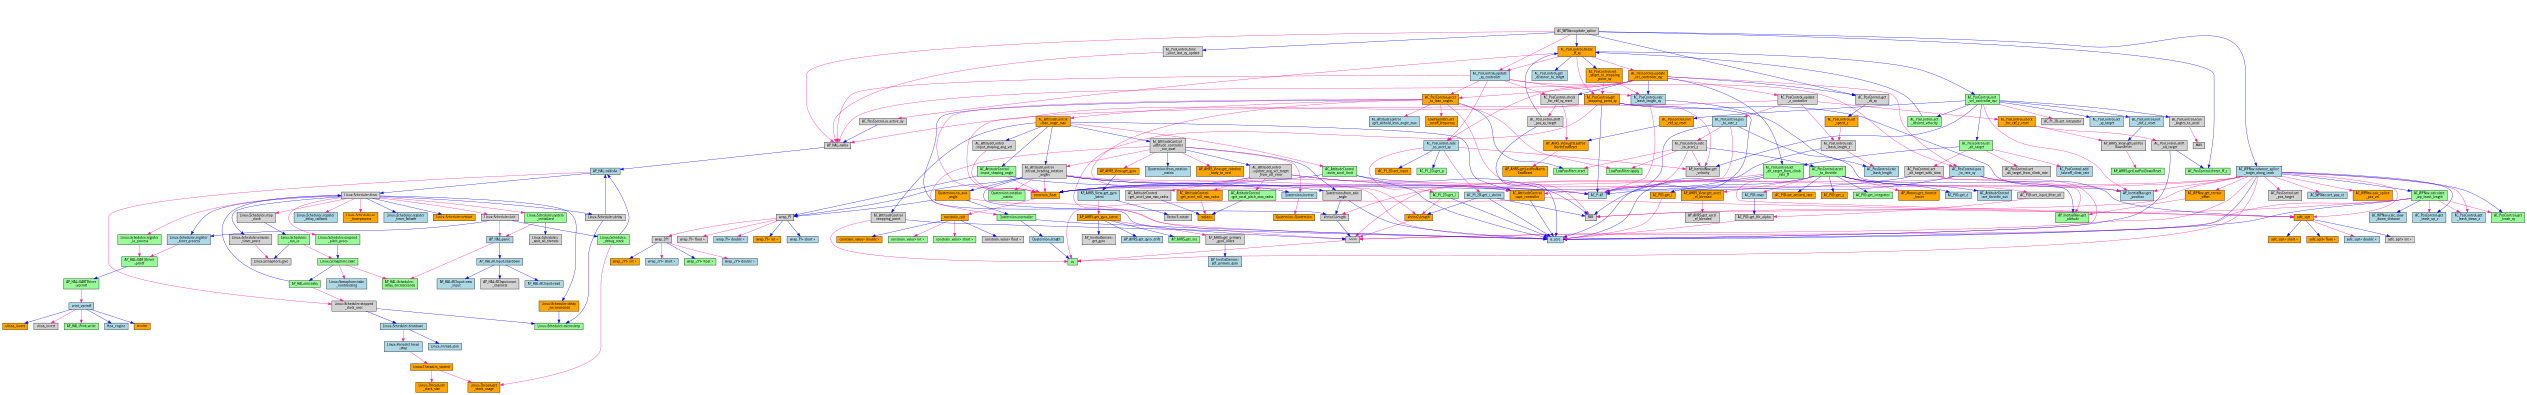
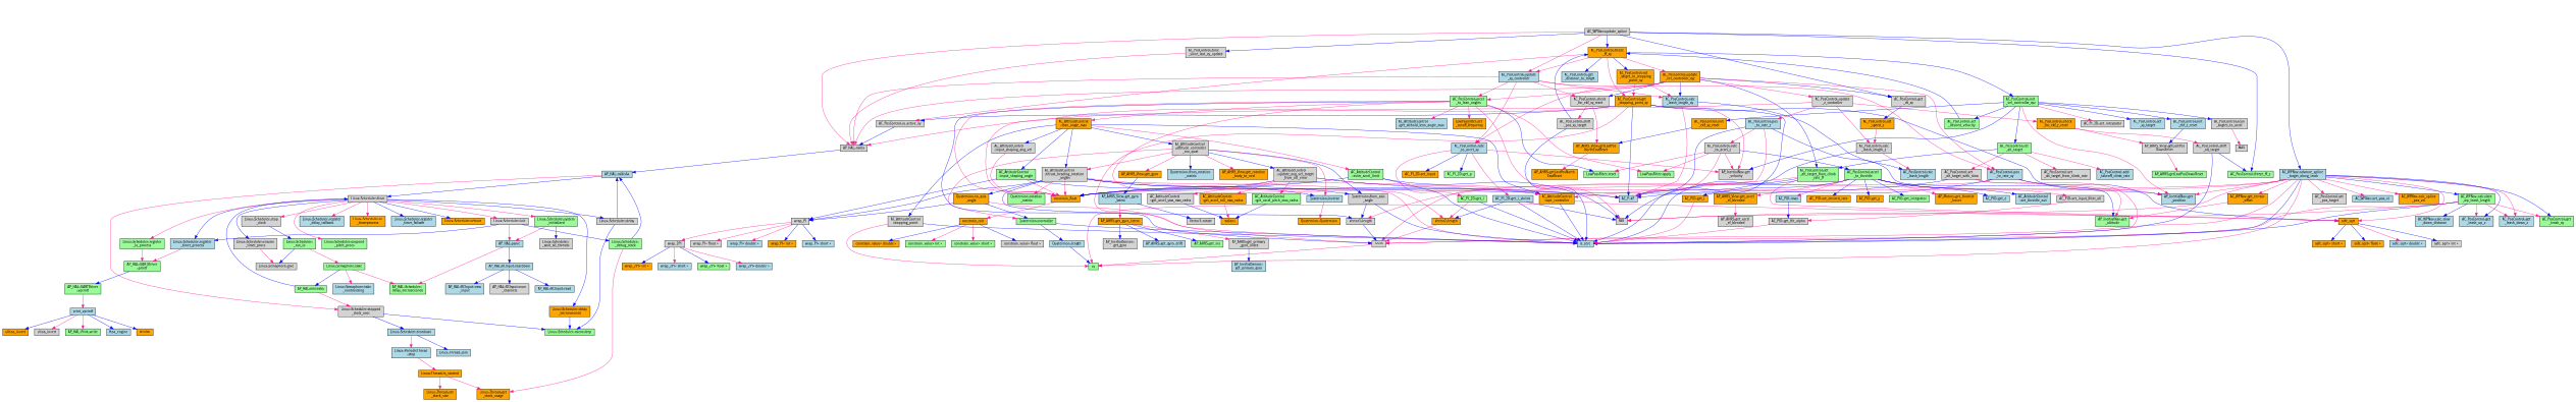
  digraph {
    fontname="Fira Sans"
    rankdir=TB
    node [color=black fillcolor=lightgrey fontname="Fira Sans" fontsize=10 shape=record style=filled]
    edge [color=deeppink fontname="Fira Sans" fontsize=10 labelfontname=Helvetica labelfontsize=10 style=solid]
    n1 [fontcolor=black height=0.2 label="AC_WPNav::update_spline" width=0.4]
    n2 [height=0.2 label="AC_PosControl::time\l_since_last_xy_update" width=0.4]
    n3 [height=0.2 label="AP_HAL::millis" width=0.4]
    n4 [height=0.2 label="AC_PosControl::get\l_dt_xy" width=0.4]
    n5 [fillcolor=lightblue height=0.2 label="AC_WPNav::advance_spline\l_target_along_track" width=0.4]
    n6 [fillcolor=orange height=0.2 label="AC_PosControl::freeze\l_ff_xy" width=0.4]
    n7 [fillcolor=lightblue height=0.2 label="AC_PosControl::update\l_xy_controller" width=0.4]
    n8 [fillcolor=palegreen height=0.2 label="AC_PosControl::freeze_ff_z" width=0.4]
    n9 [fillcolor=lightblue height=0.2 label="AP_HAL::millis64" width=0.4]
    n10 [fillcolor=orange height=0.2 label="AC_PosControl::att\l_speed_z" width=0.4]
    n11 [fillcolor=orange height=0.2 label="AC_WPNav::calc_spline\l_pos_vel" width=0.4]
    n12 [height=0.2 label="Vector3::length" width=0.4]
    n13 [height=0.2 label=norm width=0.4]
    n14 [fillcolor=palegreen height=0.2 label=sq width=0.4]
    n15 [fillcolor=palegreen height=0.2 label="AC_WPNav::calculate\l_wp_leash_length" width=0.4]
    n16 [fillcolor=lightblue height=0.2 label="AC_PosControl::get\l_leash_up_z" width=0.4]
    n17 [fillcolor=lightblue height=0.2 label="AC_PosControl::get\l_leash_down_z" width=0.4]
    n18 [fillcolor=lightblue height=0.2 label=is_zero width=0.4]
    n19 [fillcolor=palegreen height=0.2 label="AC_PosControl::get\l_leash_xy" width=0.4]
    n20 [height=0.2 label=MIN width=0.4]
    n21 [fillcolor=lightblue height=0.2 label="AP_InertialNav::get\l_position" width=0.4]
    n22 [fillcolor=orange height=0.2 label="AC_WPNav::get_terrain\l_offset" width=0.4]
    n23 [fillcolor=orange height=0.2 label=safe_sqrt width=0.4]
    n24 [fillcolor=orange height=0.2 label=constrain_float width=0.4]
    n25 [height=0.2 label="AC_PosControl::set\l_pos_target" width=0.4]
    n26 [fillcolor=lightblue height=0.2 label="AC_WPNav::set_yaw_cd" width=0.4]
    n27 [height=0.2 label="AC_PosControl::is_active_xy" width=0.4]
    n28 [fillcolor=orange height=0.2 label="AC_PosControl::set\l_target_to_stopping\l_point_xy" width=0.4]
    n29 [fillcolor=orange height=0.2 label="AC_PosControl::get\l_stopping_point_xy" width=0.4]
    n30 [fillcolor=lightblue height=0.2 label="AC_PosControl::get\l_distance_to_target" width=0.4]
    n31 [fillcolor=palegreen height=0.2 label="AC_PosControl::init\l_vel_controller_xyz" width=0.4]
    n32 [fillcolor=orange height=0.2 label="AC_PosControl::update\l_vel_controller_xyz" width=0.4]
    n33 [height=0.2 label="AC_PosControl::check\l_for_ekf_xy_reset" width=0.4]
    n34 [fillcolor=lightblue height=0.2 label="AC_PosControl::calc\l_leash_length_xy" width=0.4]
    n35 [fillcolor=lightblue height=0.2 label="AC_PosControl::pos\l_to_rate_xy" width=0.4]
    n36 [fillcolor=lightblue height=0.2 label="AC_PosControl::rate\l_to_accel_xy" width=0.4]
-   n37 [fillcolor=orange height=0.2 label="AC_PosControl::accel\l_to_lean_angles" width=0.4]
+   n37 [fillcolor=palegreen height=0.2 label="AC_PosControl::accel\l_to_lean_angles" width=0.4]
    n38 [height=0.2 label="Linux::Scheduler::from" width=0.4]
    n39 [height=0.2 label="Linux::Scheduler::stopped\l_clock_usec" width=0.4]
    n40 [height=0.2 label="Linux::Scheduler::init" width=0.4]
    n41 [fillcolor=lightblue height=0.2 label="Linux::Scheduler::register\l_timer_process" width=0.4]
    n42 [height=0.2 label="Linux::Scheduler::delay" width=0.4]
    n43 [fillcolor=orange height=0.2 label="Linux::Scheduler::delay\l_microseconds" width=0.4]
    n44 [fillcolor=lightblue height=0.2 label="Linux::Scheduler::register\l_delay_callback" width=0.4]
    n45 [fillcolor=palegreen height=0.2 label="Linux::Scheduler::register\l_io_process" width=0.4]
    n46 [fillcolor=palegreen height=0.2 label="Linux::Scheduler::suspend\l_pitch_procs" width=0.4]
    n47 [height=0.2 label="Linux::Scheduler::resume\l_timer_procs" width=0.4]
    n48 [fillcolor=orange height=0.2 label="Linux::Scheduler::in\l_timerprocess" width=0.4]
    n49 [fillcolor=lightblue height=0.2 label="Linux::Scheduler::register\l_timer_failsafe" width=0.4]
    n50 [fillcolor=palegreen height=0.2 label="Linux::Scheduler::system\l_initialized" width=0.4]
    n51 [fillcolor=orange height=0.2 label="Linux::Scheduler::reboot" width=0.4]
    n52 [height=0.2 label="Linux::Scheduler::stop\l_clock" width=0.4]
    n53 [fillcolor=palegreen height=0.2 label="Linux::Scheduler::microsleep" width=0.4]
    n54 [fillcolor=lightblue height=0.2 label="Linux::Scheduler::teardown" width=0.4]
    n55 [fillcolor=lightblue height=0.2 label="AP_HAL::panic" width=0.4]
    n56 [fillcolor=palegreen height=0.2 label="Linux::Scheduler::\l_debug_stack" width=0.4]
    n57 [fillcolor=palegreen height=0.2 label="AP_HAL::UARTDriver\l::printf" width=0.4]
    n58 [fillcolor=palegreen height=0.2 label="Linux::Semaphore::take" width=0.4]
    n59 [height=0.2 label="Linux::Semaphore::give" width=0.4]
    n60 [height=0.2 label="Linux::Scheduler::\l_wait_all_threads" width=0.4]
    n61 [fillcolor=palegreen height=0.2 label="Linux::Scheduler::\l_run_io" width=0.4]
    n62 [fillcolor=lightblue height=0.2 label="AP_HAL::RCInput::teardown" width=0.4]
    n63 [fillcolor=palegreen height=0.2 label="AP_HAL::Scheduler::\ldelay_microseconds" width=0.4]
    n64 [fillcolor=orange height=0.2 label="Linux::Thread::get\l_stack_usage" width=0.4]
    n65 [fillcolor=lightblue height=0.2 label="AP_HAL::RCInput::new\l_input" width=0.4]
    n66 [height=0.2 label="AP_HAL::RCInput::num\l_channels" width=0.4]
    n67 [fillcolor=lightblue height=0.2 label="AP_HAL::RCInput::read" width=0.4]
    n68 [fillcolor=palegreen height=0.2 label="AP_HAL::UARTDriver\l::vprintf" width=0.4]
    n69 [fillcolor=lightblue height=0.2 label=print_vprintf width=0.4]
    n70 [fillcolor=palegreen height=0.2 label="AP_HAL::Print::write" width=0.4]
    n71 [fillcolor=lightblue height=0.2 label=ftoa_engine width=0.4]
    n72 [fillcolor=orange height=0.2 label=strnlen width=0.4]
    n73 [fillcolor=orange height=0.2 label=ulltoa_invert width=0.4]
    n74 [height=0.2 label=ultoa_invert width=0.4]
    n75 [fillcolor=lightblue height=0.2 label="Linux::Semaphore::take\l_nonblocking" width=0.4]
    n76 [fillcolor=palegreen height=0.2 label="AP_HAL::micros64" width=0.4]
    n77 [fillcolor=lightblue height=0.2 label="Linux::PeriodicThread\l::stop" width=0.4]
    n78 [fillcolor=lightblue height=0.2 label="Linux::Thread::join" width=0.4]
    n79 [fillcolor=orange height=0.2 label="Linux::Thread::is_started" width=0.4]
    n80 [fillcolor=orange height=0.2 label="Linux::Thread::set\l_stack_size" width=0.4]
    n81 [height=0.2 label="AC_PosControl::calc\l_leash_length_z" width=0.4]
    n82 [fillcolor=lightblue height=0.2 label="AC_PosControl::calc\l_leash_length" width=0.4]
    n83 [fillcolor=lightblue height=0.2 label="AC_P::kP" width=0.4]
    n84 [fillcolor=lightblue height=0.2 label="AC_WPNav::calc_slow\l_down_distance" width=0.4]
    n85 [fillcolor=palegreen height=0.2 label="AP_InertialNav::get\l_altitude" width=0.4]
    n86 [height=0.2 label="safe_sqrt\< int \>" width=0.4]
    n87 [fillcolor=orange height=0.2 label="safe_sqrt\< short \>" width=0.4]
    n88 [fillcolor=orange height=0.2 label="safe_sqrt\< float \>" width=0.4]
    n89 [fillcolor=lightblue height=0.2 label="safe_sqrt\< double \>" width=0.4]
    n90 [fillcolor=orange height=0.2 label=constrain_calc width=0.4]
    n91 [fillcolor=palegreen height=0.2 label="constrain_value\< int \>" width=0.4]
    n92 [fillcolor=palegreen height=0.2 label="constrain_value\< short \>" width=0.4]
    n93 [height=0.2 label="constrain_value\< float \>" width=0.4]
    n94 [fillcolor=orange height=0.2 label="constrain_value\< double \>" width=0.4]
    n95 [height=0.2 label="AP_InertialNav::get\l_velocity" width=0.4]
    n96 [height=0.2 label="AC_PosControl::lean\l_angles_to_accel" width=0.4]
    n97 [height=0.2 label="AC_PI_2D::set_integrator" width=0.4]
    n98 [fillcolor=lightblue height=0.2 label="AC_PosControl::set\l_xy_target" width=0.4]
    n99 [fillcolor=palegreen height=0.2 label="AC_PosControl::set\l_alt_target" width=0.4]
    n100 [fillcolor=palegreen height=0.2 label="AC_PosControl::set\l_desired_velocity" width=0.4]
    n101 [fillcolor=orange height=0.2 label="AC_PosControl::init\l_ekf_xy_reset" width=0.4]
    n102 [fillcolor=lightblue height=0.2 label="AC_PosControl::init\l_ekf_z_reset" width=0.4]
    n103 [fillcolor=palegreen height=0.2 label="AC_PosControl::set\l_alt_target_from_climb\l_rate_ff" width=0.4]
    n104 [height=0.2 label="AC_PosControl::update\l_z_controller" width=0.4]
    n105 [fillcolor=orange height=0.2 label="AP_AHRS_View::getLastPos\lNorthEastReset" width=0.4]
    n106 [height=0.2 label="AC_PosControl::shift\l_pos_xy_target" width=0.4]
    n107 [fillcolor=orange height=0.2 label="AC_PI_2D::set_input" width=0.4]
    n108 [fillcolor=palegreen height=0.2 label="AC_PI_2D::get_p" width=0.4]
    n109 [fillcolor=palegreen height=0.2 label="AC_PI_2D::get_i" width=0.4]
    n110 [fillcolor=lightblue height=0.2 label="AC_PI_2D::get_i_shrink" width=0.4]
    n111 [fillcolor=orange height=0.2 label="Vector2::length" width=0.4]
    n112 [fillcolor=orange height=0.2 label="AC_AttitudeControl\l::lean_angle_max" width=0.4]
    n113 [fillcolor=lightblue height=0.2 label="AC_AttitudeControl\l::get_althold_lean_angle_max" width=0.4]
    n114 [fillcolor=palegreen height=0.2 label="LowPassFilter::reset" width=0.4]
    n115 [fillcolor=orange height=0.2 label="LowPassFilter::set\l_cutoff_frequency" width=0.4]
    n116 [fillcolor=palegreen height=0.2 label="LowPassFilter::apply" width=0.4]
    n117 [fillcolor=orange height=0.2 label="AP_AHRS::getLastPosNorth\lEastReset" width=0.4]
    n118 [fillcolor=orange height=0.2 label="AC_AttitudeControl\l::sqrt_controller" width=0.4]
    n119 [height=0.2 label="AC_AttitudeControl\l::stopping_point" width=0.4]
    n120 [fillcolor=palegreen height=0.2 label="AC_AttitudeControl\l::input_shaping_angle" width=0.4]
    n121 [height=0.2 label="AC_AttitudeControl\l::input_shaping_ang_vel" width=0.4]
    n122 [fillcolor=palegreen height=0.2 label="AC_AttitudeControl\l::euler_accel_limit" width=0.4]
    n123 [height=0.2 label="AC_AttitudeControl\l::thrust_heading_rotation\l_angles" width=0.4]
    n124 [height=0.2 label="AC_AttitudeControl\l::attitude_controller\l_run_quat" width=0.4]
    n125 [height=0.2 label=wrap_PI width=0.4]
    n126 [fillcolor=palegreen height=0.2 label="Quaternion::rotation\l_matrix" width=0.4]
    n127 [height=0.2 label="Quaternion::from_axis\l_angle" width=0.4]
    n128 [fillcolor=lightblue height=0.2 label="Quaternion::inverse" width=0.4]
    n129 [fillcolor=orange height=0.2 label="Quaternion::to_axis\l_angle" width=0.4]
    n130 [fillcolor=lightblue height=0.2 label="Quaternion::from_rotation\l_matrix" width=0.4]
    n131 [fillcolor=orange height=0.2 label="AP_AHRS_View::get_rotation\l_body_to_ned" width=0.4]
    n132 [height=0.2 label="AC_AttitudeControl\l::update_ang_vel_target\l_from_att_error" width=0.4]
    n133 [fillcolor=orange height=0.2 label="AP_AHRS_View::get_gyro" width=0.4]
    n134 [fillcolor=palegreen height=0.2 label="Quaternion::normalize" width=0.4]
    n135 [height=0.2 label=wrap_2PI width=0.4]
    n136 [fillcolor=orange height=0.2 label="wrap_PI\< int \>" width=0.4]
    n137 [fillcolor=lightblue height=0.2 label="wrap_PI\< short \>" width=0.4]
    n138 [height=0.2 label="wrap_PI\< float \>" width=0.4]
    n139 [fillcolor=lightblue height=0.2 label="wrap_PI\< double \>" width=0.4]
    n140 [fillcolor=orange height=0.2 label="wrap_2PI\< int \>" width=0.4]
    n141 [fillcolor=lightblue height=0.2 label="wrap_2PI\< short \>" width=0.4]
    n142 [fillcolor=palegreen height=0.2 label="wrap_2PI\< float \>" width=0.4]
    n143 [fillcolor=lightblue height=0.2 label="wrap_2PI\< double \>" width=0.4]
    n144 [fillcolor=orange height=0.2 label="Quaternion::Quaternion" width=0.4]
    n145 [fillcolor=orange height=0.2 label="AC_AttitudeControl\l::get_accel_roll_max_radss" width=0.4]
    n146 [fillcolor=palegreen height=0.2 label="AC_AttitudeControl\l::get_accel_pitch_max_radss" width=0.4]
    n147 [height=0.2 label="AC_AttitudeControl\l::get_accel_yaw_max_radss" width=0.4]
    n148 [fillcolor=lightblue height=0.2 label="AP_AHRS_View::get_gyro\l_latest" width=0.4]
    n149 [fillcolor=lightblue height=0.2 label="Quaternion::length" width=0.4]
    n150 [fillcolor=orange height=0.2 label=radians width=0.4]
    n151 [fillcolor=orange height=0.2 label="AP_AHRS::get_gyro_latest" width=0.4]
    n152 [height=0.2 label="Vector3::rotate" width=0.4]
    n153 [height=0.2 label="AP_AHRS::get_primary\l_gyro_index" width=0.4]
    n154 [fillcolor=palegreen height=0.2 label="AP_AHRS::get_ins" width=0.4]
    n155 [height=0.2 label="AP_InertialSensor::\lget_gyro" width=0.4]
    n156 [fillcolor=lightblue height=0.2 label="AP_AHRS::get_gyro_drift" width=0.4]
    n157 [fillcolor=lightblue height=0.2 label="AP_InertialSensor::\lget_primary_gyro" width=0.4]
    n158 [height=0.2 label=MAX width=0.4]
    n159 [height=0.2 label="AC_PosControl::set\l_alt_target_with_slew" width=0.4]
    n160 [height=0.2 label="AC_PosControl::set\l_alt_target_from_climb_rate" width=0.4]
    n161 [fillcolor=lightblue height=0.2 label="AC_PosControl::add\l_takeoff_climb_rate" width=0.4]
    n162 [height=0.2 label="AP_AHRS_View::getLastPos\lDownReset" width=0.4]
    n163 [fillcolor=palegreen height=0.2 label="AP_AHRS::getLastPosDownReset" width=0.4]
    n164 [fillcolor=orange height=0.2 label="AC_PosControl::check\l_for_ekf_z_reset" width=0.4]
    n165 [fillcolor=lightblue height=0.2 label="AC_PosControl::pos\l_to_rate_z" width=0.4]
    n166 [height=0.2 label="AC_PosControl::shift\l_alt_target" width=0.4]
    n167 [height=0.2 label="AC_PosControl::rate\l_to_accel_z" width=0.4]
    n168 [fillcolor=palegreen height=0.2 label="AC_PosControl::accel\l_to_throttle" width=0.4]
    n169 [fillcolor=orange height=0.2 label="AP_AHRS_View::get_accel\l_ef_blended" width=0.4]
    n170 [height=0.2 label="AC_PID::set_input_filter_all" width=0.4]
    n171 [fillcolor=orange height=0.2 label="AC_PID::set_desired_rate" width=0.4]
    n172 [fillcolor=orange height=0.2 label="AC_PID::get_p" width=0.4]
    n173 [fillcolor=palegreen height=0.2 label="AC_PID::get_integrator" width=0.4]
    n174 [fillcolor=orange height=0.2 label="AP_Motors::get_throttle\l_hover" width=0.4]
    n175 [fillcolor=lightblue height=0.2 label="AC_PID::imax" width=0.4]
    n176 [fillcolor=orange height=0.2 label="AC_PID::get_i" width=0.4]
    n177 [fillcolor=lightblue height=0.2 label="AC_PID::get_d" width=0.4]
    n178 [fillcolor=lightblue height=0.2 label="AC_AttitudeControl\l::set_throttle_out" width=0.4]
    n179 [height=0.2 label="AP_AHRS::get_accel\l_ef_blended" width=0.4]
    n180 [height=0.2 label="AC_PID::get_filt_alpha" width=0.4]
    n1 -> n2 [color=blue]
    n1 -> n3
    n1 -> n4 [color=blue]
    n1 -> n5 [color=blue]
    n1 -> n6 [color=blue]
    n1 -> n7
    n1 -> n8 [color=blue]
    n2 -> n3
    n3 -> n9 [color=blue]
    n4 -> n10 [color=blue]
    n5 -> n11
    n5 -> n12
    n5 -> n13
    n5 -> n14
    n5 -> n15 [color=blue]
    n5 -> n16 [color=blue]
    n5 -> n17
    n5 -> n18 [color=blue]
    n5 -> n19 [color=blue]
    n5 -> n20
    n5 -> n21
    n5 -> n22
    n5 -> n23
    n5 -> n24
    n5 -> n25
    n5 -> n26
    n6 -> n7
    n6 -> n27
    n6 -> n28 [color=blue]
    n6 -> n29
    n6 -> n30 [color=blue]
    n6 -> n31 [color=blue]
    n6 -> n32
    n7 -> n3
    n7 -> n33
    n7 -> n34
    n7 -> n35
    n7 -> n36
    n7 -> n37
    n9 -> n38 [color=blue]
    n9 -> n39
    n10 -> n81
    n12 -> n13 [color=blue]
    n13 -> n14
    n15 -> n13
    n15 -> n16
    n15 -> n17
    n15 -> n18 [color=blue]
    n15 -> n19
    n15 -> n20
    n15 -> n84 [color=blue]
    n22 -> n85
    n23 -> n86 [color=blue]
    n23 -> n87 [color=blue]
    n23 -> n88 [color=blue]
    n23 -> n89
    n24 -> n90
    n27 -> n3 [color=blue]
    n28 -> n29
    n28 -> n34
    n29 -> n13
    n29 -> n18 [color=blue]
    n29 -> n21 [color=blue]
    n29 -> n24
+   n29 -> n27 [color=blue]
    n29 -> n83 [color=blue]
    n29 -> n95
    n31 -> n21
    n31 -> n95 [color=blue]
    n31 -> n96 [color=blue]
    n31 -> n97
    n31 -> n98 [color=blue]
    n31 -> n99 [color=blue]
    n31 -> n100 [color=blue]
    n31 -> n101 [color=blue]
    n31 -> n102 [color=blue]
    n32 -> n3
    n32 -> n4 [color=blue]
    n32 -> n33 [color=blue]
    n32 -> n34 [color=blue]
    n32 -> n35
    n32 -> n36
    n32 -> n37
    n32 -> n103 [color=blue]
    n32 -> n104
    n33 -> n105
    n33 -> n106
    n34 -> n82 [color=blue]
    n34 -> n83
    n35 -> n13
    n35 -> n21
    n35 -> n23 [color=blue]
    n35 -> n83 [color=blue]
    n36 -> n95
    n36 -> n107 [color=blue]
    n36 -> n108 [color=blue]
    n36 -> n109
    n36 -> n110
    n37 -> n13 [color=blue]
    n37 -> n20
    n37 -> n24
    n37 -> n111
    n37 -> n112
    n37 -> n113
    n37 -> n114 [color=blue]
    n37 -> n115
    n37 -> n116
    n38 -> n40
    n38 -> n41 [color=blue]
    n38 -> n42 [color=blue]
    n38 -> n43 [color=blue]
    n38 -> n44
    n38 -> n45
    n38 -> n46
    n38 -> n47 [color=blue]
    n38 -> n48
    n38 -> n49 [color=blue]
    n38 -> n50
    n38 -> n51 [color=blue]
    n38 -> n52
    n39 -> n53 [color=blue]
    n39 -> n54 [color=blue]
    n40 -> n41 [color=blue]
    n40 -> n55
    n40 -> n56 [color=blue]
    n41 -> n57
    n42 -> n9 [color=blue]
    n42 -> n53 [color=blue]
    n43 -> n53 [color=blue]
    n45 -> n57
-   n46 -> n58 [color=blue]
    n47 -> n59
    n50 -> n55
    n50 -> n60 [color=blue]
    n52 -> n61 [color=blue]
    n54 -> n77
    n54 -> n78 [color=blue]
    n55 -> n62 [color=blue]
    n55 -> n63
    n56 -> n9 [color=blue]
    n56 -> n64
    n57 -> n68 [color=blue]
    n58 -> n63
    n58 -> n75
    n58 -> n76 [color=blue]
    n61 -> n58
    n61 -> n59 [color=blue]
    n62 -> n65 [color=blue]
    n62 -> n66 [color=blue]
    n62 -> n67 [color=blue]
    n68 -> n69
    n69 -> n70
    n69 -> n71 [color=blue]
    n69 -> n72 [color=blue]
    n69 -> n73 [color=blue]
    n69 -> n74
    n76 -> n38 [color=blue]
    n76 -> n39
    n77 -> n79
    n79 -> n64
    n79 -> n80
    n81 -> n82
    n81 -> n83 [color=blue]
    n90 -> n91
    n90 -> n92
    n90 -> n93 [color=blue]
    n90 -> n94 [color=blue]
    n96 -> n158
    n99 -> n103 [color=blue]
    n99 -> n159
    n99 -> n160
    n99 -> n161
    n100 -> n6 [color=blue]
    n101 -> n105 [color=blue]
    n102 -> n162 [color=blue]
    n103 -> n18 [color=blue]
    n103 -> n20 [color=blue]
    n103 -> n23
    n103 -> n24
    n104 -> n3
    n104 -> n81
    n104 -> n164
    n104 -> n165
    n105 -> n117
    n106 -> n6 [color=blue]
    n106 -> n18 [color=blue]
    n109 -> n18 [color=blue]
    n109 -> n111
    n110 -> n18 [color=blue]
    n110 -> n20 [color=blue]
    n110 -> n111 [color=blue]
    n111 -> n13
    n112 -> n118 [color=blue]
    n112 -> n119 [color=blue]
    n112 -> n120 [color=blue]
    n112 -> n121 [color=blue]
    n112 -> n122
    n112 -> n123 [color=blue]
    n112 -> n124 [color=blue]
    n118 -> n14
    n118 -> n18 [color=blue]
    n118 -> n23
    n119 -> n14
    n119 -> n18 [color=blue]
    n120 -> n24
    n120 -> n118 [color=blue]
    n120 -> n125 [color=blue]
    n121 -> n24
    n122 -> n18 [color=blue]
    n122 -> n20 [color=blue]
    n122 -> n24 [color=blue]
    n123 -> n12 [color=blue]
    n123 -> n18
    n123 -> n24
    n123 -> n83
    n123 -> n125 [color=blue]
    n123 -> n126
    n123 -> n127 [color=blue]
    n123 -> n128 [color=blue]
    n123 -> n129 [color=blue]
    n124 -> n123
    n124 -> n127 [color=blue]
    n124 -> n128
    n124 -> n130 [color=blue]
    n124 -> n131
    n124 -> n132 [color=blue]
    n124 -> n133
    n124 -> n134
    n125 -> n135
    n125 -> n136 [color=blue]
    n125 -> n137 [color=blue]
    n125 -> n138
    n125 -> n139
    n127 -> n12 [color=blue]
    n127 -> n18 [color=blue]
    n128 -> n144
    n129 -> n18
    n129 -> n125 [color=blue]
    n129 -> n134 [color=blue]
    n132 -> n24 [color=blue]
    n132 -> n83 [color=blue]
    n132 -> n118
    n132 -> n145
    n132 -> n146
    n132 -> n147
    n133 -> n148 [color=blue]
    n134 -> n18 [color=blue]
    n134 -> n149 [color=blue]
    n135 -> n140 [color=blue]
    n135 -> n141
    n135 -> n142 [color=blue]
    n135 -> n143
    n145 -> n150
    n146 -> n150 [color=blue]
    n147 -> n150 [color=blue]
    n148 -> n151
    n148 -> n152 [color=blue]
    n149 -> n14 [color=blue]
    n151 -> n153
    n151 -> n154 [color=blue]
    n151 -> n155 [color=blue]
    n151 -> n156 [color=blue]
    n153 -> n157 [color=blue]
    n159 -> n18
    n159 -> n24 [color=blue]
    n159 -> n85
    n162 -> n163
    n164 -> n162
    n164 -> n166
    n165 -> n83 [color=blue]
    n165 -> n85 [color=blue]
    n165 -> n118
    n165 -> n167
    n166 -> n8 [color=blue]
    n166 -> n18 [color=blue]
    n167 -> n83
    n167 -> n95
    n167 -> n114
    n167 -> n116
    n167 -> n168 [color=blue]
    n168 -> n169
    n168 -> n170
    n168 -> n171 [color=blue]
    n168 -> n172 [color=blue]
    n168 -> n173 [color=blue]
    n168 -> n174
    n168 -> n175
    n168 -> n176 [color=blue]
    n168 -> n177 [color=blue]
    n168 -> n178 [color=blue]
    n169 -> n179
    n170 -> n180
    n175 -> n180 [color=blue]
    n176 -> n18
    n180 -> n18
  }
